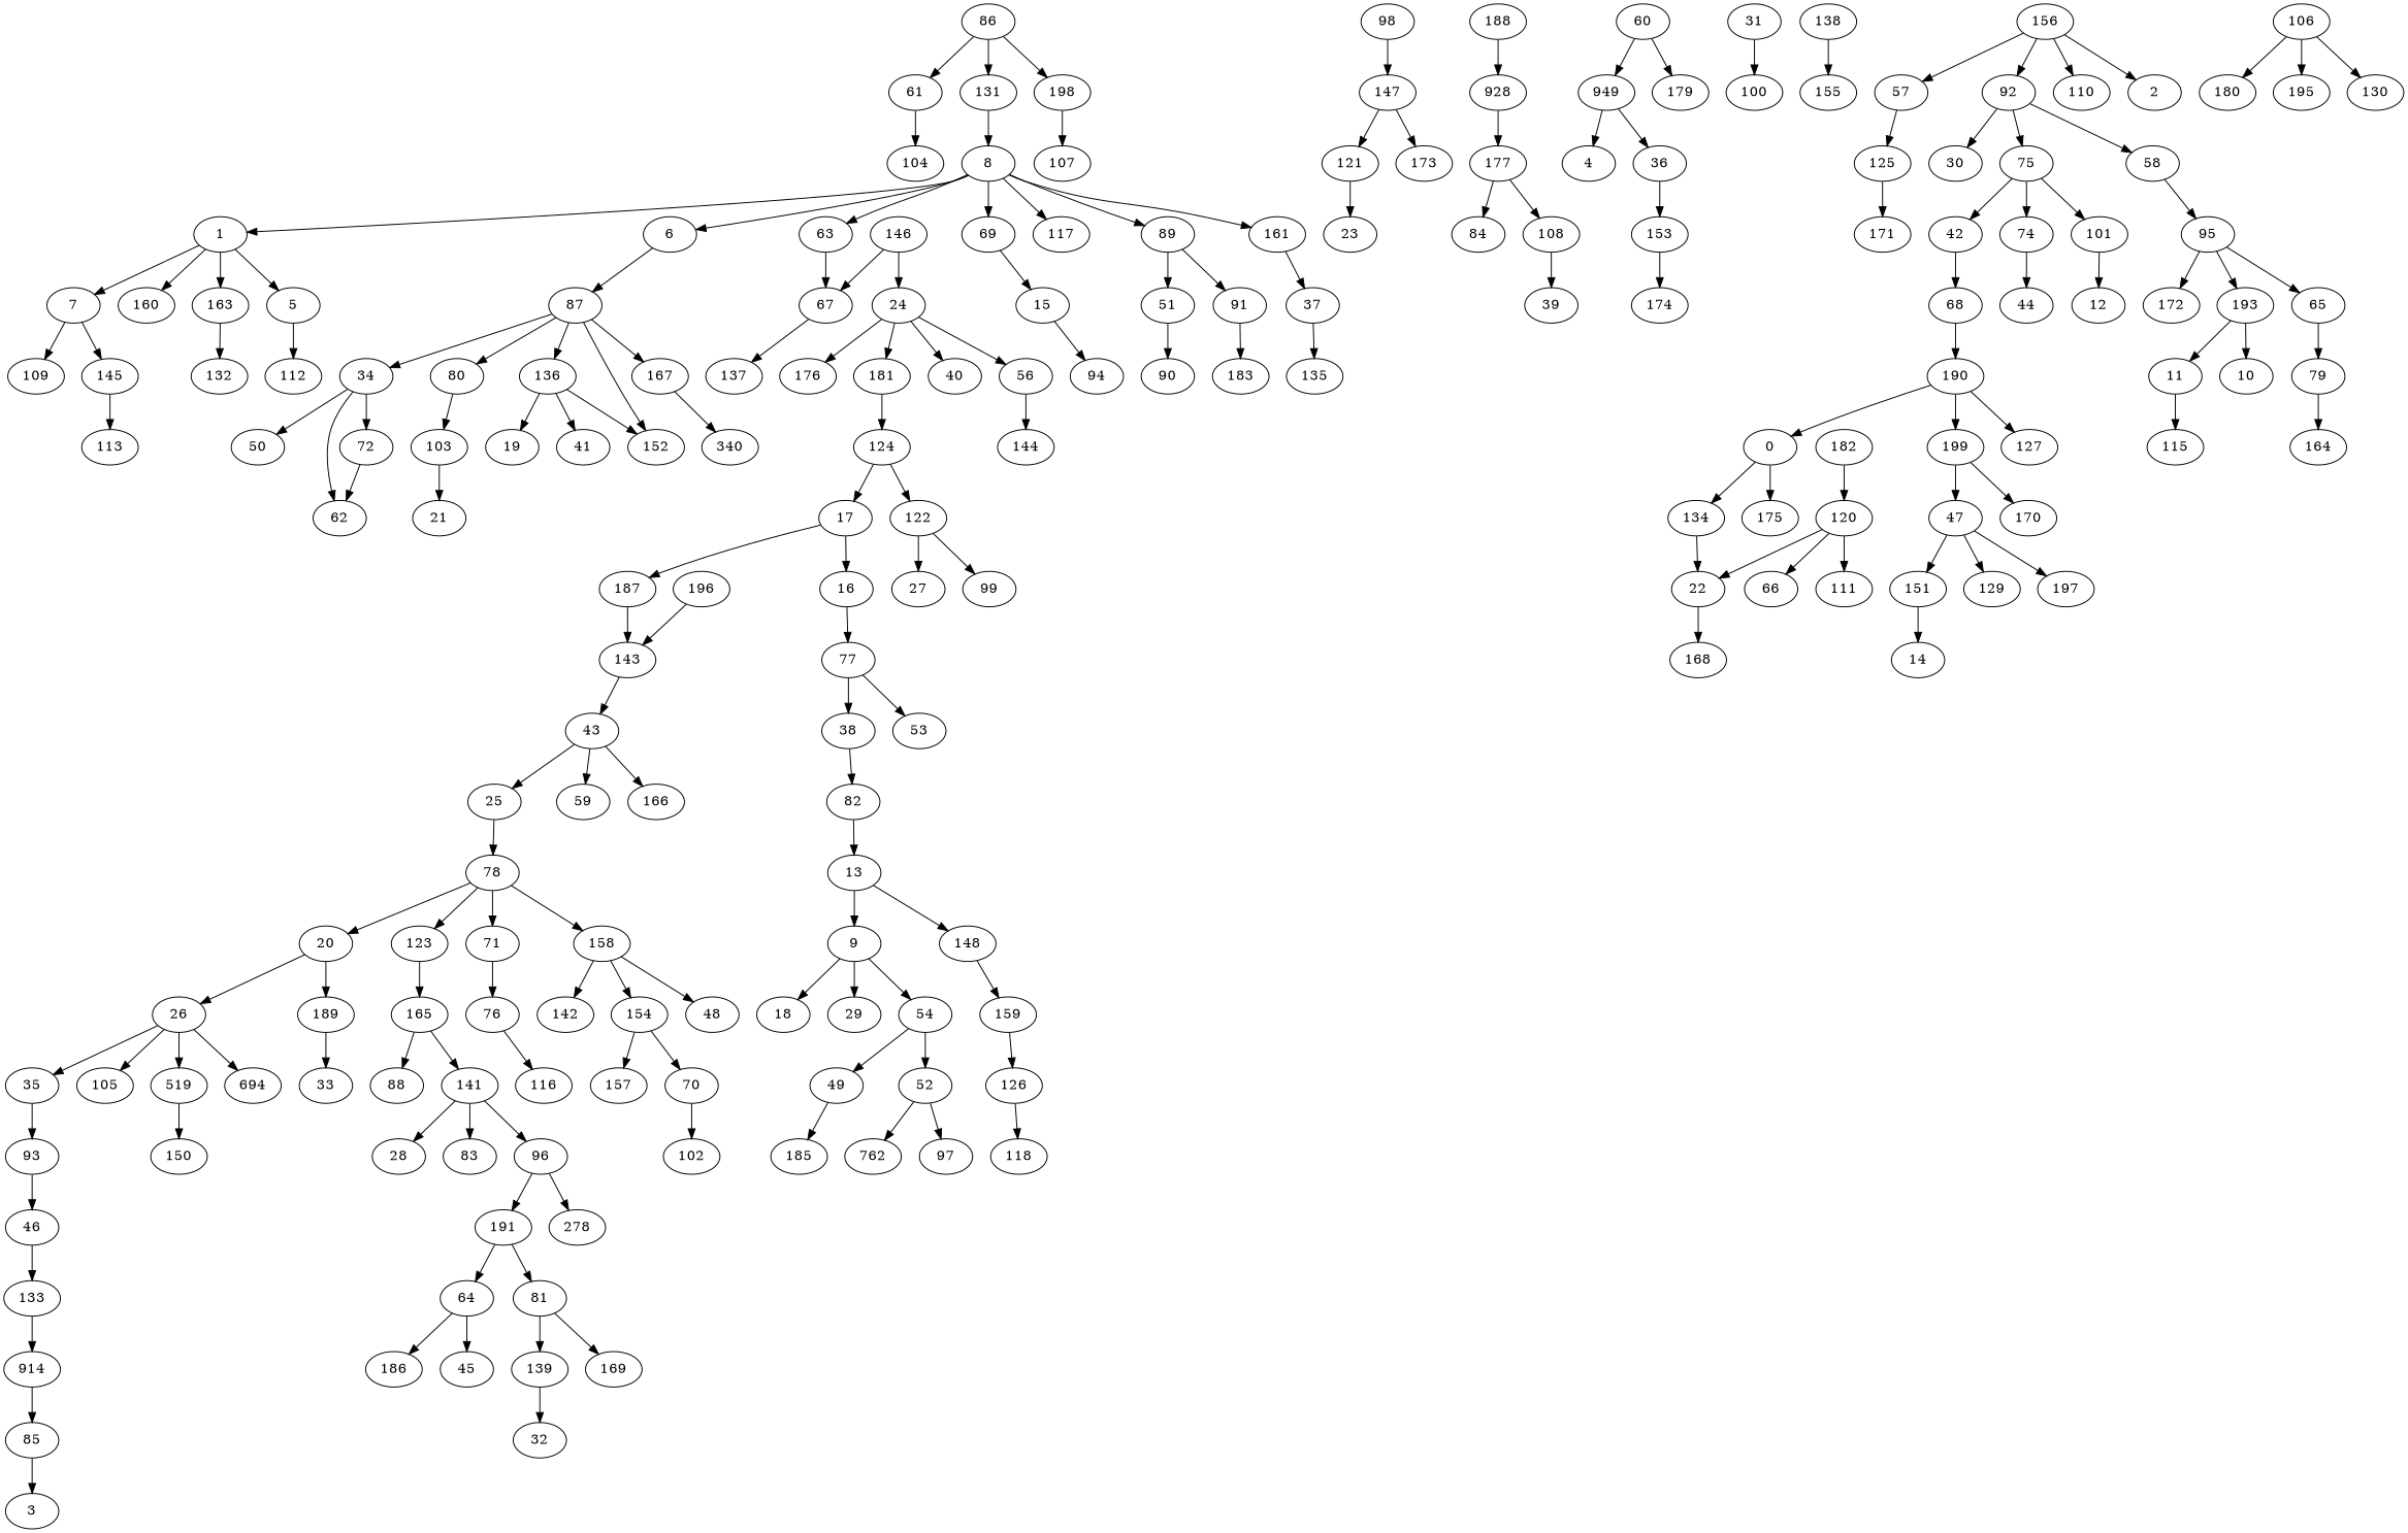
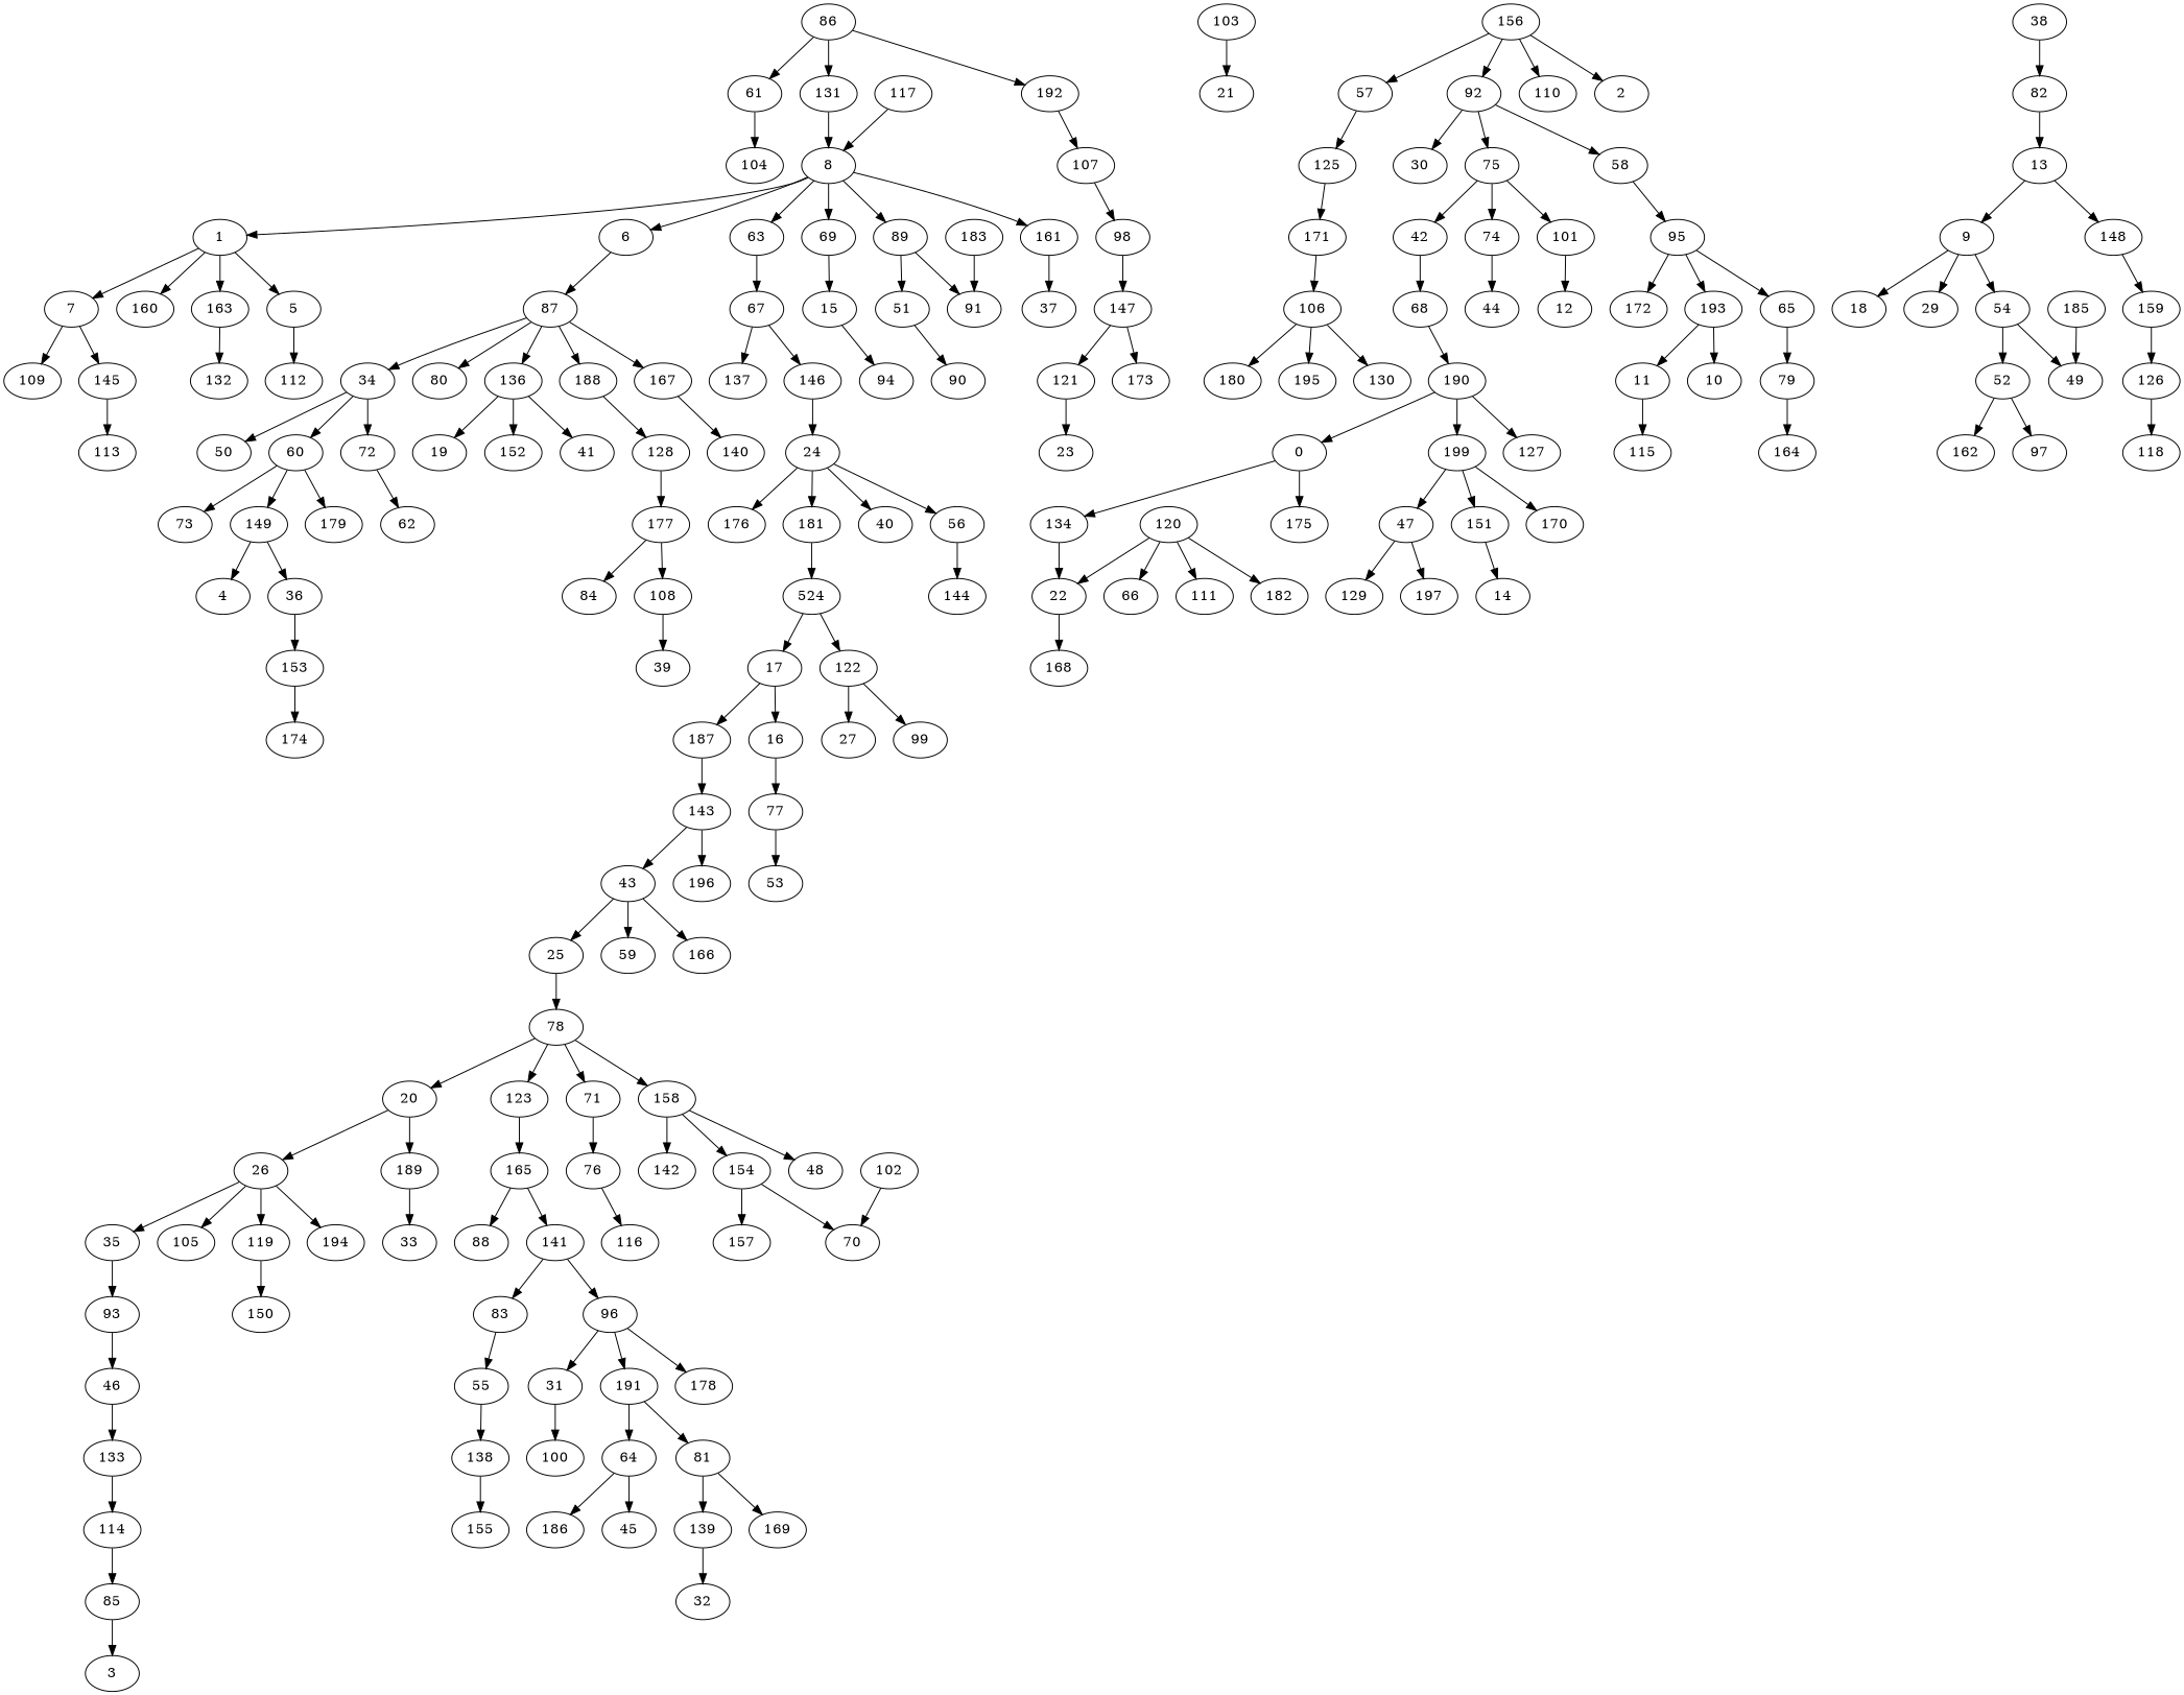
  digraph {
    n1 [label=86]
    n2 [label=61]
    n3 [label=131]
-   n4 [label=198]
+   n4 [label=192]
    n5 [label=104]
    n6 [label=8]
    n7 [label=107]
    n8 [label=1]
    n9 [label=6]
    n10 [label=63]
    n11 [label=69]
    n12 [label=117]
    n13 [label=89]
    n14 [label=161]
    n15 [label=98]
    n16 [label=7]
    n17 [label=160]
    n18 [label=163]
    n19 [label=5]
    n20 [label=87]
    n21 [label=67]
    n22 [label=15]
    n23 [label=51]
    n24 [label=91]
    n25 [label=37]
    n26 [label=109]
    n27 [label=145]
    n28 [label=132]
    n29 [label=112]
    n30 [label=113]
    n31 [label=34]
    n32 [label=80]
    n33 [label=136]
    n34 [label=188]
    n35 [label=167]
    n36 [label=50]
    n37 [label=60]
    n38 [label=72]
    n39 [label=103]
    n40 [label=19]
    n41 [label=152]
    n42 [label=41]
-   n43 [label=928]
-   n44 [label=340]
+   n43 [label=128]
+   n44 [label=140]
    n45 [label=137]
    n46 [label=146]
    n47 [label=94]
    n48 [label=24]
    n49 [label=176]
    n50 [label=181]
    n51 [label=40]
    n52 [label=56]
-   n54 [label=949]
+   n53 [label=73]
+   n54 [label=149]
    n55 [label=179]
    n56 [label=62]
    n57 [label=4]
    n58 [label=36]
    n59 [label=153]
    n60 [label=21]
    n61 [label=177]
-   n62 [label=124]
+   n62 [label=524]
    n63 [label=144]
    n64 [label=17]
    n65 [label=122]
    n66 [label=174]
    n67 [label=187]
    n68 [label=16]
    n69 [label=27]
    n70 [label=99]
    n71 [label=143]
    n72 [label=77]
    n73 [label=43]
    n74 [label=196]
    n75 [label=25]
    n76 [label=59]
    n77 [label=166]
    n78 [label=78]
    n79 [label=20]
    n80 [label=123]
    n81 [label=71]
    n82 [label=158]
    n83 [label=26]
    n84 [label=189]
    n85 [label=165]
    n86 [label=76]
    n87 [label=142]
    n88 [label=154]
    n89 [label=48]
    n90 [label=35]
    n91 [label=105]
-   n92 [label=519]
-   n93 [label=694]
+   n92 [label=119]
+   n93 [label=194]
    n94 [label=33]
    n95 [label=93]
    n96 [label=150]
    n97 [label=46]
    n98 [label=133]
    n99 [label=88]
    n100 [label=141]
-   n101 [label=914]
+   n101 [label=114]
    n102 [label=85]
-   n103 [label=28]
    n104 [label=83]
    n105 [label=96]
    n106 [label=3]
+   n107 [label=55]
    n108 [label=31]
    n109 [label=191]
-   n110 [label=278]
+   n110 [label=178]
    n111 [label=138]
    n112 [label=155]
    n113 [label=100]
    n114 [label=64]
    n115 [label=81]
    n116 [label=186]
    n117 [label=45]
    n118 [label=139]
    n119 [label=169]
    n120 [label=84]
    n121 [label=108]
    n122 [label=39]
    n123 [label=32]
    n124 [label=147]
    n125 [label=121]
    n126 [label=173]
    n127 [label=156]
    n128 [label=57]
    n129 [label=92]
    n130 [label=110]
    n131 [label=2]
    n132 [label=23]
    n133 [label=125]
    n134 [label=30]
    n135 [label=75]
    n136 [label=58]
    n137 [label=171]
    n138 [label=106]
    n139 [label=180]
    n140 [label=195]
    n141 [label=130]
    n142 [label=42]
    n143 [label=74]
    n144 [label=101]
    n145 [label=95]
    n146 [label=68]
    n147 [label=44]
    n148 [label=12]
    n149 [label=190]
    n150 [label=0]
    n151 [label=199]
    n152 [label=127]
    n153 [label=134]
    n154 [label=175]
    n155 [label=47]
    n156 [label=151]
    n157 [label=170]
    n158 [label=22]
    n159 [label=129]
    n160 [label=197]
    n161 [label=14]
    n162 [label=168]
    n163 [label=120]
    n164 [label=66]
    n165 [label=111]
    n166 [label=182]
    n167 [label=90]
    n168 [label=183]
-   n169 [label=135]
    n170 [label=38]
    n171 [label=53]
    n172 [label=82]
    n173 [label=13]
    n174 [label=9]
    n175 [label=148]
    n176 [label=18]
    n177 [label=29]
    n178 [label=54]
    n179 [label=159]
    n180 [label=49]
    n181 [label=52]
    n182 [label=185]
-   n183 [label=762]
+   n183 [label=162]
    n184 [label=97]
    n185 [label=126]
    n186 [label=118]
    n187 [label=116]
    n188 [label=157]
    n189 [label=70]
    n190 [label=102]
    n191 [label=172]
    n192 [label=193]
    n193 [label=65]
    n194 [label=11]
    n195 [label=10]
    n196 [label=79]
    n197 [label=115]
    n198 [label=164]
    n1 -> n2
    n1 -> n3
    n1 -> n4
    n2 -> n5
    n3 -> n6
    n4 -> n7
    n6 -> n8
    n6 -> n9
    n6 -> n10
    n6 -> n11
-   n6 -> n12
+   n12 -> n6
    n6 -> n13
    n6 -> n14
+   n7 -> n15
    n8 -> n16
    n8 -> n17
    n8 -> n18
    n8 -> n19
    n9 -> n20
    n10 -> n21
    n11 -> n22
    n13 -> n23
    n13 -> n24
    n14 -> n25
    n15 -> n124
    n16 -> n26
    n16 -> n27
    n18 -> n28
    n19 -> n29
    n20 -> n31
    n20 -> n32
    n20 -> n33
-   n20 -> n41
+   n20 -> n34
    n20 -> n35
    n21 -> n45
-   n46 -> n21
+   n21 -> n46
    n22 -> n47
    n23 -> n167
-   n24 -> n168
-   n25 -> n169
+   n168 -> n24
    n27 -> n30
    n31 -> n36
-   n31 -> n56
+   n31 -> n37
    n31 -> n38
-   n32 -> n39
    n33 -> n40
    n33 -> n41
    n33 -> n42
    n34 -> n43
    n35 -> n44
+   n37 -> n53
    n37 -> n54
    n37 -> n55
    n38 -> n56
    n39 -> n60
    n43 -> n61
    n46 -> n48
    n48 -> n49
    n48 -> n50
    n48 -> n51
    n48 -> n52
    n50 -> n62
    n52 -> n63
    n54 -> n57
    n54 -> n58
    n58 -> n59
    n59 -> n66
    n61 -> n120
    n61 -> n121
    n62 -> n64
    n62 -> n65
    n64 -> n67
    n64 -> n68
    n65 -> n69
    n65 -> n70
    n67 -> n71
    n68 -> n72
    n71 -> n73
-   n74 -> n71
-   n72 -> n170
+   n71 -> n74
    n72 -> n171
    n73 -> n75
    n73 -> n76
    n73 -> n77
    n75 -> n78
    n78 -> n79
    n78 -> n80
    n78 -> n81
    n78 -> n82
    n79 -> n83
    n79 -> n84
    n80 -> n85
    n81 -> n86
    n82 -> n87
    n82 -> n88
    n82 -> n89
    n83 -> n90
    n83 -> n91
    n83 -> n92
    n83 -> n93
    n84 -> n94
    n85 -> n99
    n85 -> n100
    n86 -> n187
    n88 -> n188
    n88 -> n189
    n90 -> n95
    n92 -> n96
    n95 -> n97
    n97 -> n98
    n98 -> n101
-   n100 -> n103
    n100 -> n104
    n100 -> n105
    n101 -> n102
    n102 -> n106
+   n104 -> n107
+   n105 -> n108
    n105 -> n109
    n105 -> n110
+   n107 -> n111
    n108 -> n113
    n109 -> n114
    n109 -> n115
    n111 -> n112
    n114 -> n116
    n114 -> n117
    n115 -> n118
    n115 -> n119
    n118 -> n123
    n121 -> n122
    n124 -> n125
    n124 -> n126
    n125 -> n132
    n127 -> n128
    n127 -> n129
    n127 -> n130
    n127 -> n131
    n128 -> n133
    n129 -> n134
    n129 -> n135
    n129 -> n136
    n133 -> n137
    n135 -> n142
    n135 -> n143
    n135 -> n144
    n136 -> n145
+   n137 -> n138
    n138 -> n139
    n138 -> n140
    n138 -> n141
    n142 -> n146
    n143 -> n147
    n144 -> n148
    n145 -> n191
    n145 -> n192
    n145 -> n193
    n146 -> n149
    n149 -> n150
    n149 -> n151
    n149 -> n152
    n150 -> n153
    n150 -> n154
    n151 -> n155
-   n155 -> n156
+   n151 -> n156
    n151 -> n157
    n153 -> n158
    n155 -> n159
    n155 -> n160
    n156 -> n161
    n158 -> n162
    n163 -> n158
    n163 -> n164
    n163 -> n165
-   n166 -> n163
+   n163 -> n166
    n170 -> n172
    n172 -> n173
    n173 -> n174
    n173 -> n175
    n174 -> n176
    n174 -> n177
    n174 -> n178
    n175 -> n179
    n178 -> n180
    n178 -> n181
    n179 -> n185
-   n180 -> n182
+   n182 -> n180
    n181 -> n183
    n181 -> n184
    n185 -> n186
-   n189 -> n190
+   n190 -> n189
    n192 -> n194
    n192 -> n195
    n193 -> n196
    n194 -> n197
    n196 -> n198
  }
